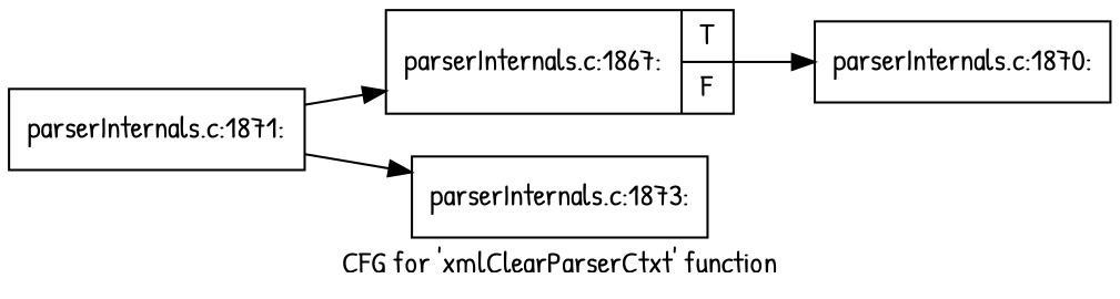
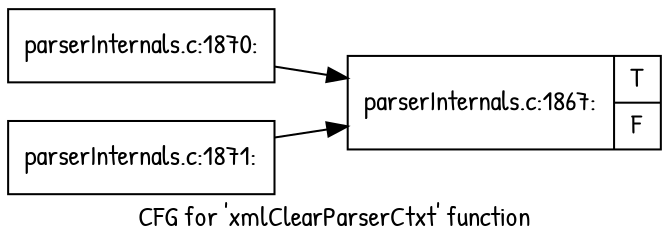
  digraph {
    fontname="Patrick Hand"
    label="CFG for 'xmlClearParserCtxt' function"
    rankdir=LR
    node [fontname="Patrick Hand" shape=record]
    edge [fontname="Patrick Hand"]
    n1 [label="{parserInternals.c:1867:|{<s0>T|<s1>F}}"]
    n2 [label="{parserInternals.c:1870:}"]
    n3 [label="{parserInternals.c:1871:}"]
-   n4 [label="{parserInternals.c:1873:}"]
-   n1 -> n2
+   n2 -> n1
    n3 -> n1
-   n3 -> n4
  }
